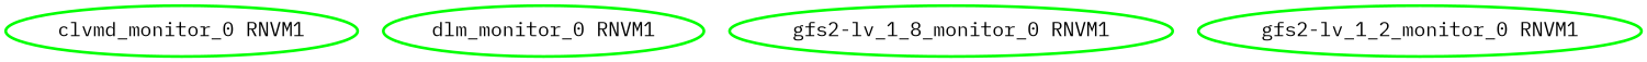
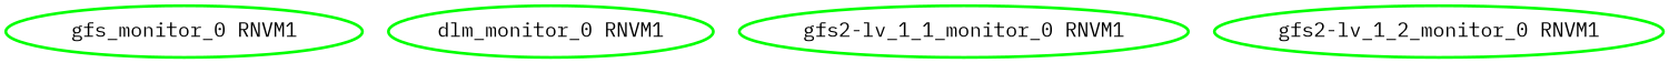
  digraph {
    fontname="IBM Plex Mono"
    node [color=green fontcolor=black style=bold fontname="IBM Plex Mono"]
-   "clvmd_monitor_0 RNVM1"
+   "clvmd_monitor_0 RNVM1" [label="gfs_monitor_0 RNVM1"]
    "dlm_monitor_0 RNVM1"
-   "gfs2-lv_1_1_monitor_0 RNVM1" [label="gfs2-lv_1_8_monitor_0 RNVM1"]
+   "gfs2-lv_1_1_monitor_0 RNVM1"
    "gfs2-lv_1_2_monitor_0 RNVM1"
  }
